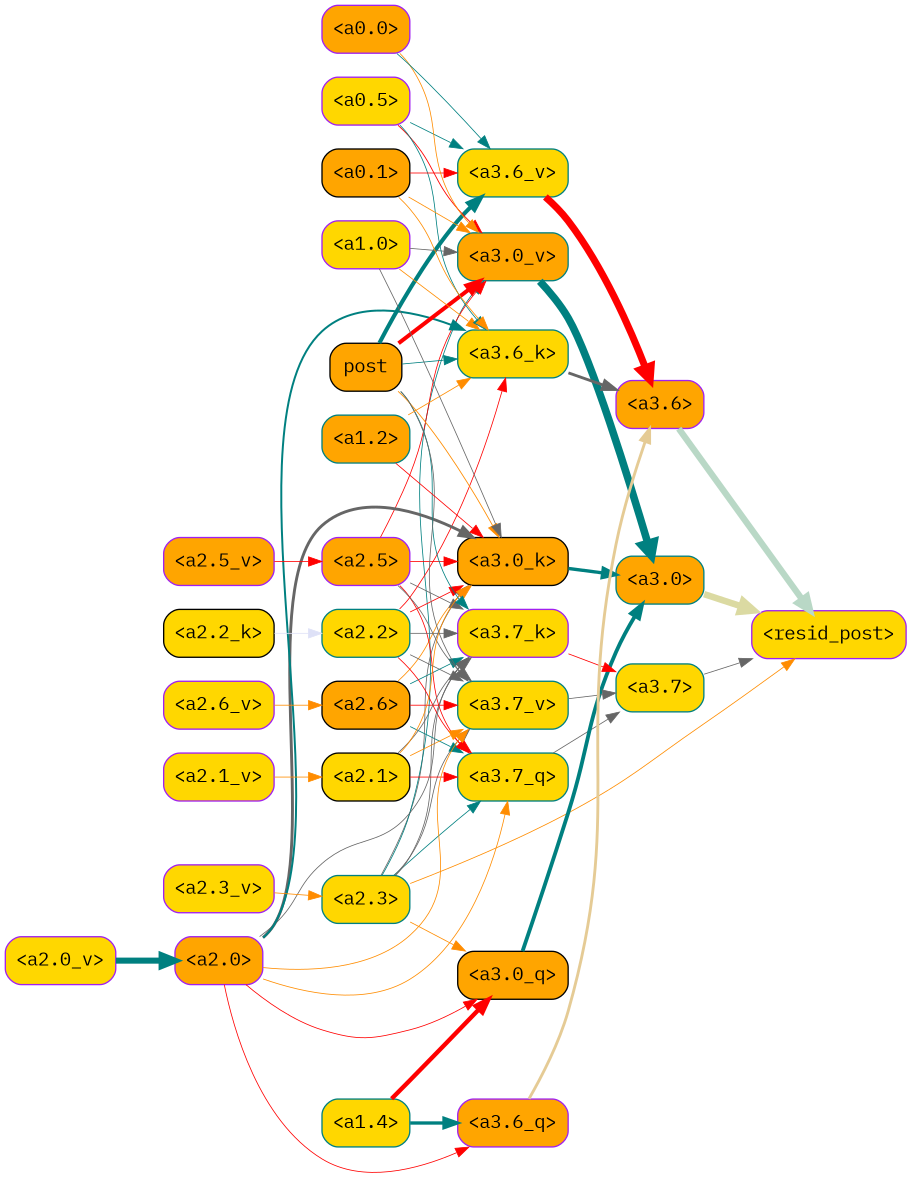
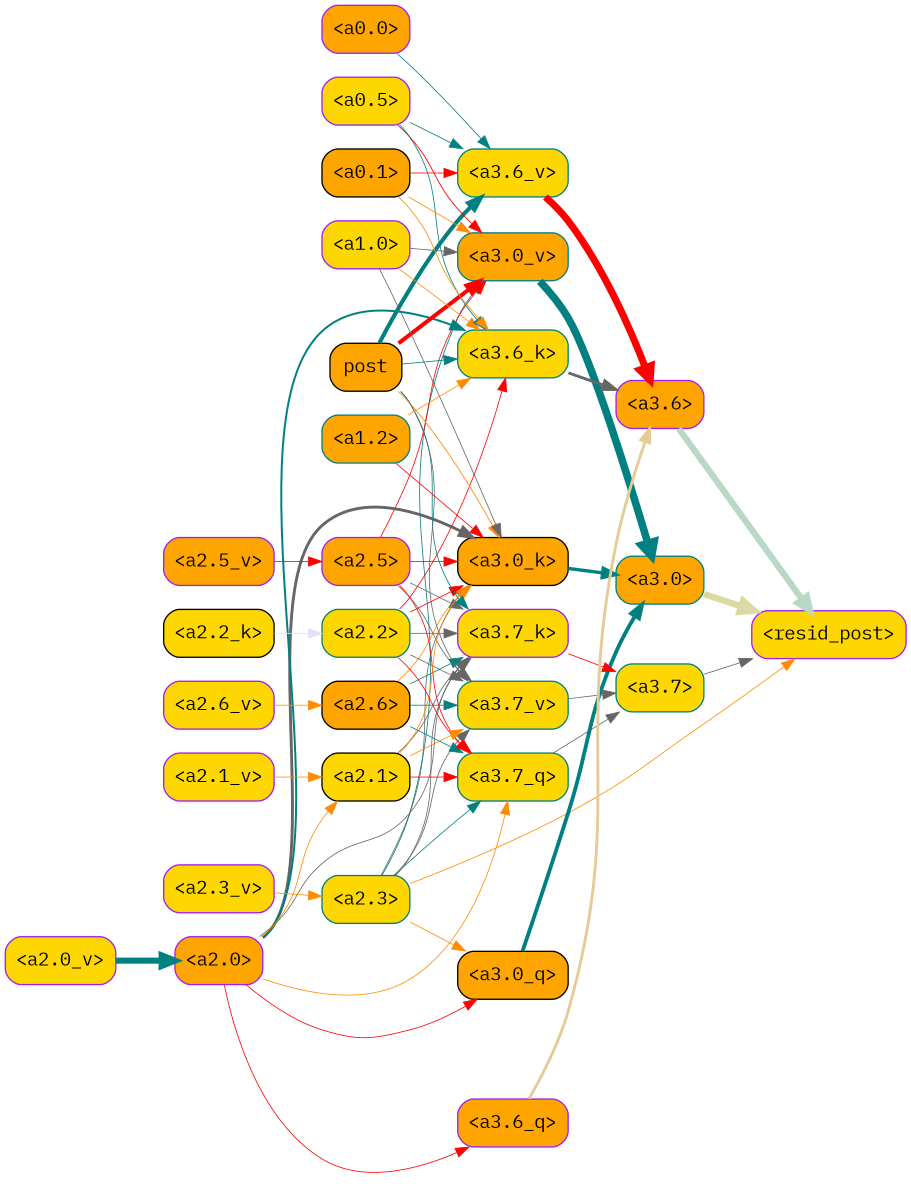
  strict digraph {
    fontname="IBM Plex Mono"
    rankdir=LR
    splines=true
    node [color=purple fillcolor=gold fontname="IBM Plex Mono" shape=box style="filled, rounded"]
    edge [color=gray40 fontname="IBM Plex Mono" penwidth=0.6]
    "<a3.7>" [color=teal]
    "<resid_post>"
    "<a3.6>" [fillcolor=orange]
    "<a3.0>" [color=teal fillcolor=orange]
    "<a2.3>" [color=teal]
    "<a3.7_q>" [color=teal]
    "<a3.0_q>" [color=black fillcolor=orange]
    "<a3.7_k>"
    "<a3.0_k>" [color=black fillcolor=orange]
    "<a3.7_v>" [color=teal]
    "<a3.0_v>" [color=teal fillcolor=orange]
    "<a3.6_q>" [fillcolor=orange]
    "<a3.6_k>" [color=teal]
    "<a3.6_v>" [color=teal]
    "<a2.6>" [color=black fillcolor=orange]
    "<a2.5>" [fillcolor=orange]
    "<a2.2>" [color=teal]
    "<a2.1>" [color=black]
    "<a2.0>" [fillcolor=orange]
-   "<a1.4>" [color=teal]
    n21 [color=black fillcolor=orange label=post]
    "<a1.2>" [color=teal fillcolor=orange]
    "<a1.0>"
    "<a0.5>"
    "<a0.1>" [color=black fillcolor=orange]
    "<a0.0>" [fillcolor=orange]
    "<a2.2_k>" [color=black]
    "<a2.6_v>"
    "<a2.5_v>" [fillcolor=orange]
    "<a2.3_v>"
    "<a2.1_v>"
    "<a2.0_v>"
    "<a3.7>" -> "<resid_post>"
    "<a3.6>" -> "<resid_post>" [color="#b9d8c6" penwidth=4.7534414529800415]
    "<a3.0>" -> "<resid_post>" [color="#dbdaa2" penwidth=4.898576855659485]
    "<a2.3>" -> "<resid_post>" [color=darkorange]
    "<a2.3>" -> "<a3.7_q>" [color=teal]
    "<a2.3>" -> "<a3.0_q>" [color=darkorange]
    "<a2.3>" -> "<a3.7_k>"
    "<a2.3>" -> "<a3.0_k>"
    "<a2.3>" -> "<a3.7_v>"
    "<a2.3>" -> "<a3.0_v>" [color=teal]
    "<a3.7_q>" -> "<a3.7>"
    "<a3.0_q>" -> "<a3.0>" [color=teal penwidth=2.870753765106201]
    "<a3.7_k>" -> "<a3.7>" [color=red]
    "<a3.0_k>" -> "<a3.0>" [color=teal penwidth=2.520303964614868]
    "<a3.7_v>" -> "<a3.7>"
    "<a3.0_v>" -> "<a3.0>" [color=teal penwidth=5.680712580680847]
    "<a3.6_q>" -> "<a3.6>" [color="#e5cb95" penwidth=2.160832464694977]
    "<a3.6_k>" -> "<a3.6>" [penwidth=2.13908451795578]
    "<a3.6_v>" -> "<a3.6>" [color=red penwidth=5.297133803367615]
    "<a2.6>" -> "<a3.7_q>" [color=teal]
    "<a2.6>" -> "<a3.7_k>" [color=teal]
    "<a2.6>" -> "<a3.0_k>" [color=darkorange]
-   "<a2.6>" -> "<a3.7_v>" [color=red]
+   "<a2.6>" -> "<a3.7_v>" [color=teal]
    "<a2.5>" -> "<a3.7_q>" [color=red]
    "<a2.5>" -> "<a3.7_k>"
    "<a2.5>" -> "<a3.0_k>" [color=red]
    "<a2.5>" -> "<a3.7_v>"
    "<a2.5>" -> "<a3.0_v>" [color=red]
    "<a2.2>" -> "<a3.7_q>" [color=red]
    "<a2.2>" -> "<a3.7_k>"
    "<a2.2>" -> "<a3.0_k>" [color=red]
    "<a2.2>" -> "<a3.7_v>"
    "<a2.2>" -> "<a3.6_k>" [color=red]
    "<a2.1>" -> "<a3.7_q>" [color=red]
    "<a2.1>" -> "<a3.7_k>"
    "<a2.1>" -> "<a3.0_k>" [color=darkorange]
    "<a2.1>" -> "<a3.7_v>" [color=darkorange]
    "<a2.0>" -> "<a3.7_q>" [color=darkorange]
    "<a2.0>" -> "<a3.0_q>" [color=red]
    "<a2.0>" -> "<a3.7_k>"
    "<a2.0>" -> "<a3.0_k>" [penwidth=2.18752121925354]
-   "<a2.0>" -> "<a3.7_v>" [color=darkorange]
+   "<a2.0>" -> "<a2.1>" [color=darkorange]
    "<a2.0>" -> "<a3.6_q>" [color=red]
    "<a2.0>" -> "<a3.6_k>" [color=teal penwidth=1.4957321882247925]
-   "<a1.4>" -> "<a3.0_q>" [color=red penwidth=3.299744725227356]
-   "<a1.4>" -> "<a3.6_q>" [color=teal penwidth=2.4829938411712646]
    n21 -> "<a3.7_k>" [color=teal]
    n21 -> "<a3.0_k>" [color=darkorange penwidth=0.6394047290086746]
    n21 -> "<a3.7_v>"
    n21 -> "<a3.0_v>" [color=red penwidth=3.0212591886520386]
    n21 -> "<a3.6_k>" [color=teal]
    n21 -> "<a3.6_v>" [color=teal penwidth=3.067279100418091]
    "<a1.2>" -> "<a3.0_k>" [color=red]
    "<a1.2>" -> "<a3.6_k>" [color=darkorange]
    "<a1.0>" -> "<a3.0_k>"
    "<a1.0>" -> "<a3.0_v>"
    "<a1.0>" -> "<a3.6_k>" [color=darkorange]
    "<a0.5>" -> "<a3.0_v>" [color=red penwidth=0.648682102560997]
    "<a0.5>" -> "<a3.6_k>" [color=teal]
    "<a0.5>" -> "<a3.6_v>" [color=teal]
    "<a0.1>" -> "<a3.0_v>" [color=darkorange]
    "<a0.1>" -> "<a3.6_k>" [color=darkorange]
    "<a0.1>" -> "<a3.6_v>" [color=red]
-   "<a0.0>" -> "<a3.0_v>" [color=darkorange]
    "<a0.0>" -> "<a3.6_v>" [color=teal]
    "<a2.2_k>" -> "<a2.2>" [color="#dee1f7"]
    "<a2.6_v>" -> "<a2.6>" [color=darkorange]
    "<a2.5_v>" -> "<a2.5>" [color=red]
    "<a2.3_v>" -> "<a2.3>" [color=darkorange]
    "<a2.1_v>" -> "<a2.1>" [color=darkorange]
    "<a2.0_v>" -> "<a2.0>" [color=teal penwidth=4.5695202350616455]
  }
